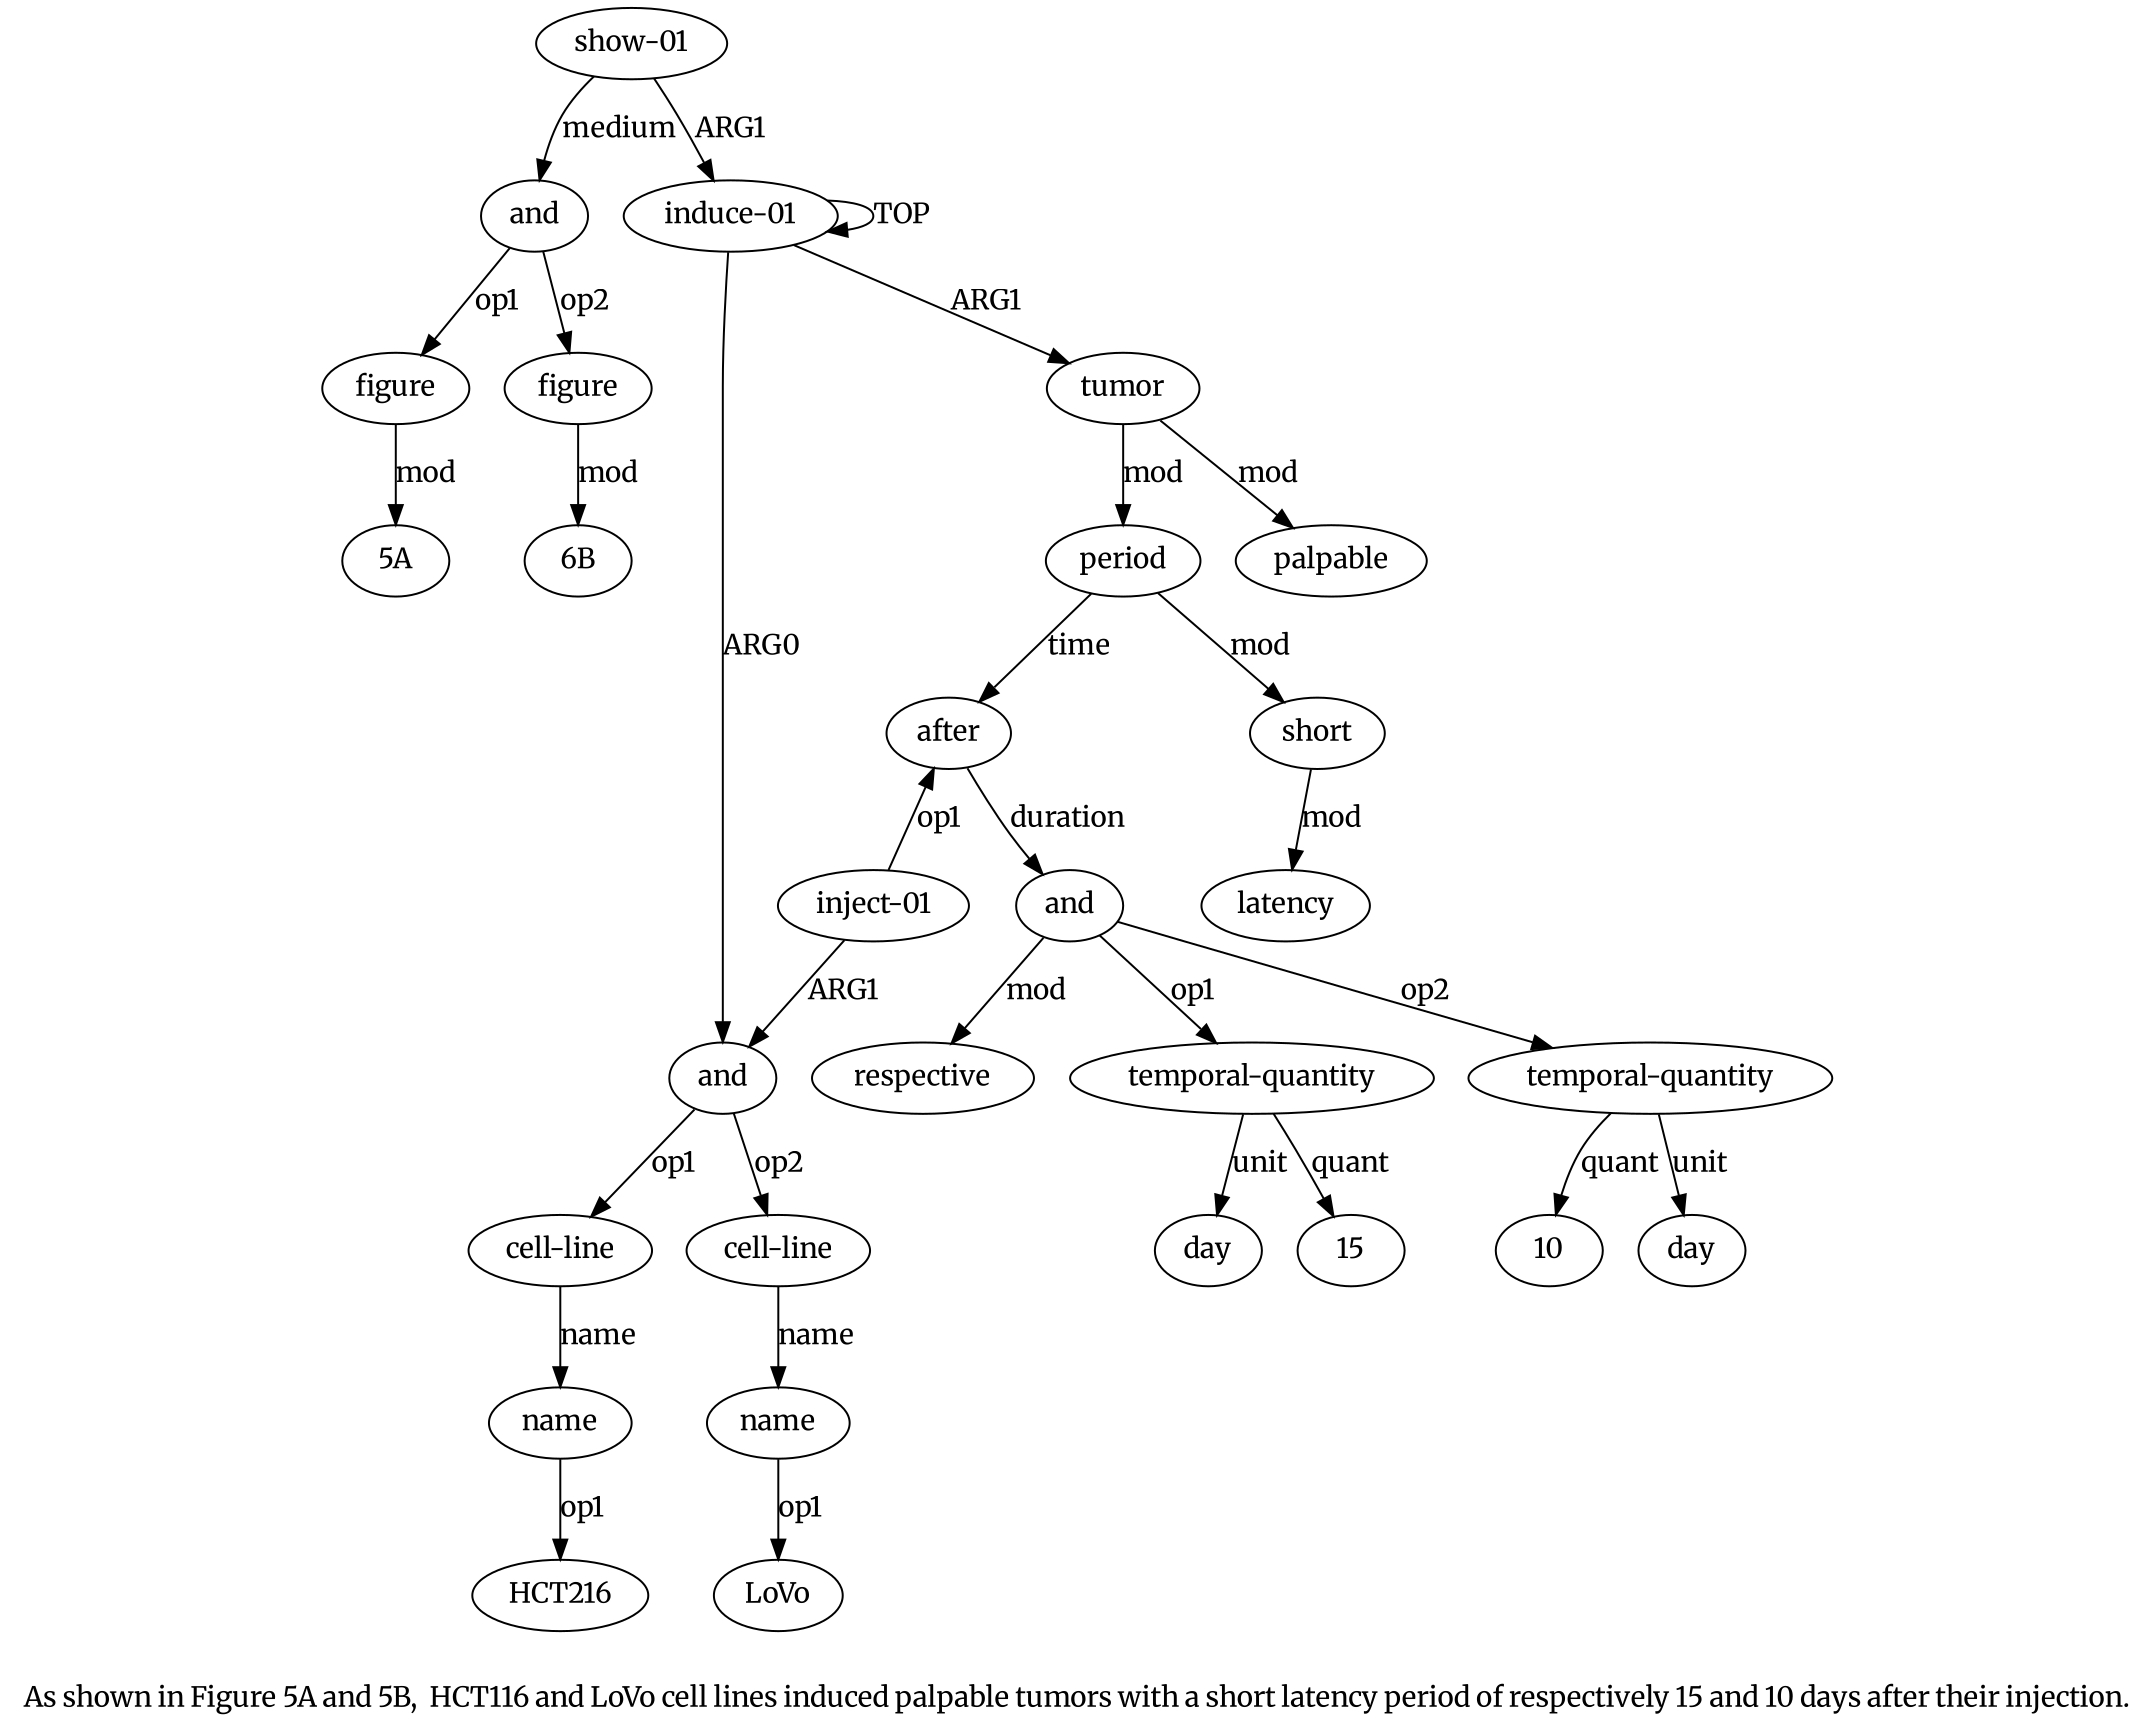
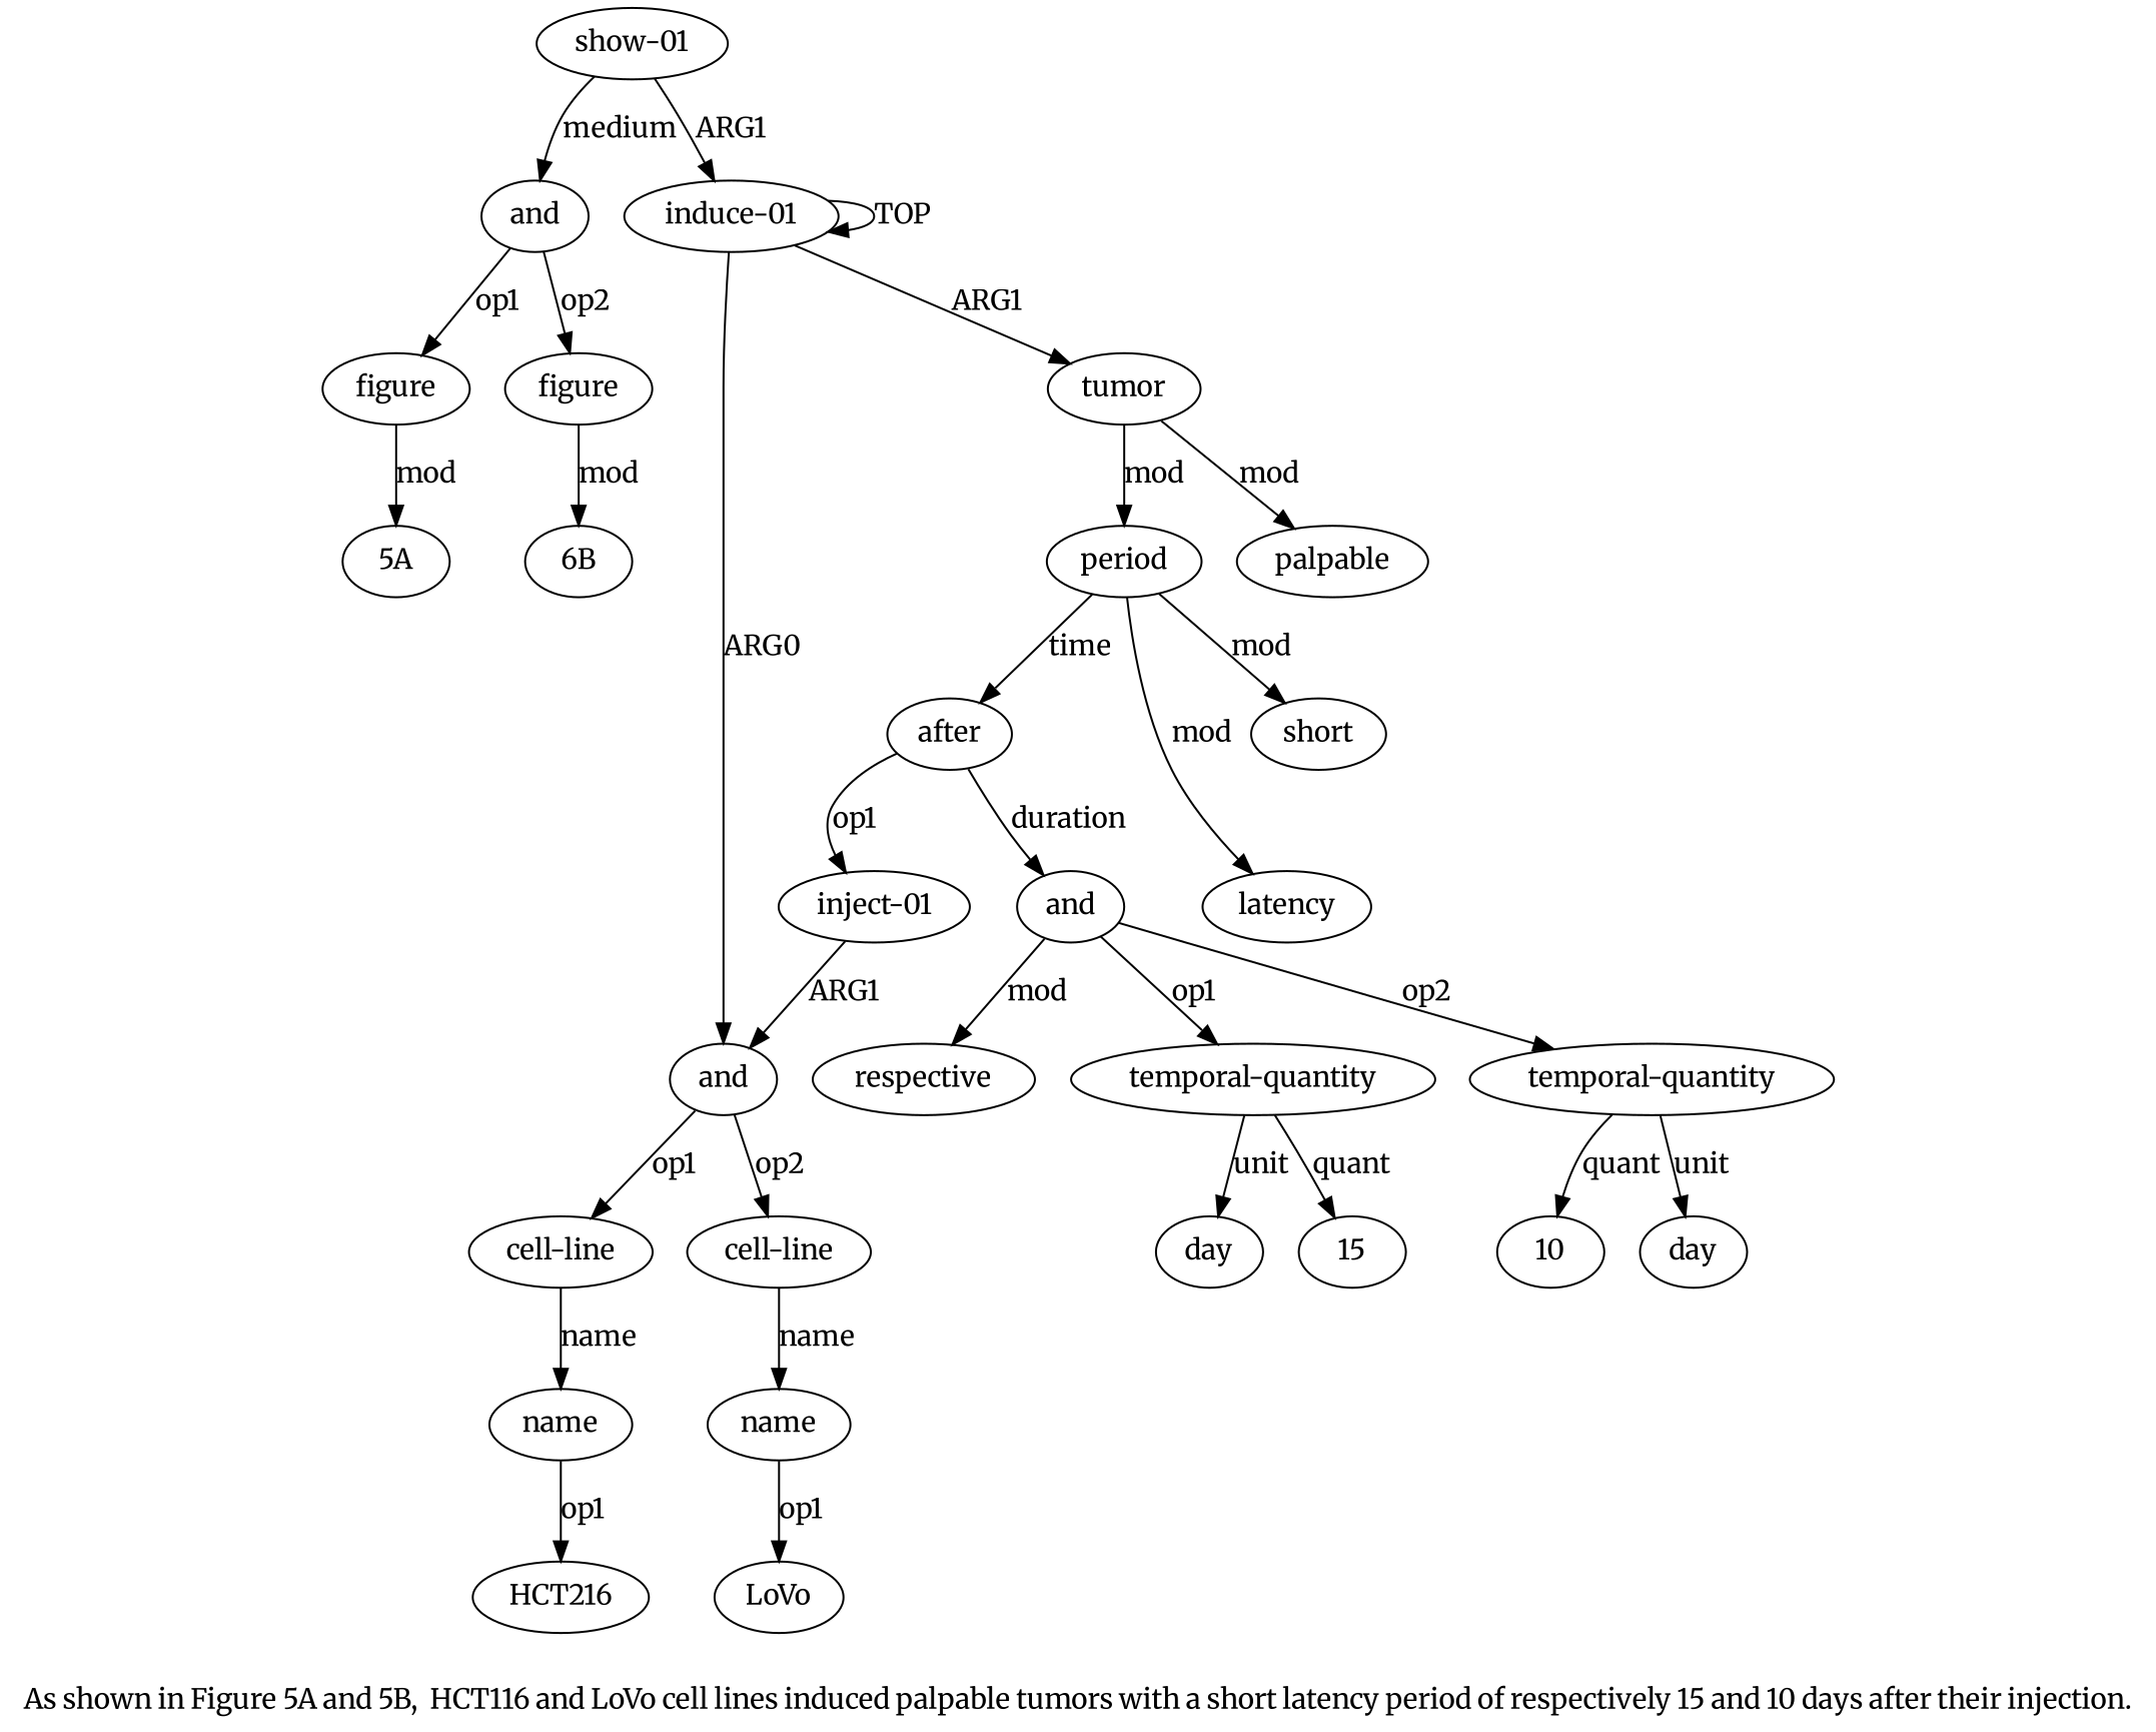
  digraph {
    fontname=Merriweather
    label="As shown in Figure 5A and 5B,  HCT116 and LoVo cell lines induced palpable tumors with a short latency period of respectively 15 and 10 days after their injection."
    node [color=black fontname=Merriweather gold_ind=-1 gold_label=and test_ind=-1 test_label=and]
    edge [color=black fontname=Merriweather gold_label=mod test_label=mod]
    n1 [gold_ind=20 label=and test_ind=20]
    n2 [gold_ind=21 gold_label=figure label=figure test_ind=21 test_label=figure]
    n3 [gold_ind=22 gold_label=figure label=figure test_ind=22 test_label=figure]
    n4 [gold_label="5A" label="5A" test_label="5A"]
    n5 [gold_label="5B" label="6B" test_label="5B"]
    n6 [gold_label=10 label=10 test_label=10]
    n7 [gold_label=LoVo label=LoVo test_label=LoVo]
    n8 [gold_label=HCT116 label=HCT216 test_label=HCT116]
    n9 [gold_ind=15 gold_label=day label=day test_ind=15 test_label=day]
    n10 [gold_ind=14 gold_label="temporal-quantity" label="temporal-quantity" test_ind=14 test_label="temporal-quantity"]
    n11 [gold_label=15 label=15 test_label=15]
    n12 [gold_ind=17 gold_label=day label=day test_ind=17 test_label=day]
    n13 [gold_ind=16 gold_label="temporal-quantity" label="temporal-quantity" test_ind=16 test_label="temporal-quantity"]
    n14 [gold_ind=11 gold_label=after label=after test_ind=11 test_label=after]
    n15 [gold_ind=13 label=and test_ind=13]
    n16 [gold_ind=12 gold_label="inject-01" label="inject-01" test_ind=12 test_label="inject-01"]
    n17 [gold_ind=18 gold_label=respective label=respective test_ind=18 test_label=respective]
    n18 [gold_ind=1 label=and test_ind=1]
    n19 [gold_ind=2 gold_label="cell-line" label="cell-line" test_ind=2 test_label="cell-line"]
    n20 [gold_ind=4 gold_label="cell-line" label="cell-line" test_ind=4 test_label="cell-line"]
    n21 [gold_ind=10 gold_label=short label=short test_ind=10 test_label=short]
    n22 [gold_ind=3 gold_label=name label=name test_ind=3 test_label=name]
    n23 [gold_ind=5 gold_label=name label=name test_ind=5 test_label=name]
    n24 [gold_ind=19 gold_label="show-01" label="show-01" test_ind=19 test_label="show-01"]
    n25 [gold_ind=0 gold_label="induce-01" label="induce-01" test_ind=0 test_label="induce-01"]
    n26 [gold_ind=6 gold_label=tumor label=tumor test_ind=6 test_label=tumor]
    n27 [gold_ind=7 gold_label=palpable label=palpable test_ind=7 test_label=palpable]
    n28 [gold_ind=8 gold_label=period label=period test_ind=8 test_label=period]
    n29 [gold_ind=9 gold_label=latency label=latency test_ind=9 test_label=latency]
    n1 -> n2 [gold_label=op1 label=op1 test_label=op1]
    n1 -> n3 [gold_label=op2 label=op2 test_label=op2]
    n2 -> n4 [label=mod]
    n3 -> n5 [label=mod]
    n10 -> n9 [gold_label=unit label=unit test_label=unit]
    n10 -> n11 [gold_label=quant label=quant test_label=quant]
    n13 -> n6 [gold_label=quant label=quant test_label=quant]
    n13 -> n12 [gold_label=unit label=unit test_label=unit]
    n14 -> n15 [gold_label=duration label=duration test_label=duration]
-   n16 -> n14 [gold_label=op1 label=op1 test_label=op1]
+   n14 -> n16 [gold_label=op1 label=op1 test_label=op1]
    n15 -> n10 [gold_label=op1 label=op1 test_label=op1]
    n15 -> n13 [gold_label=op2 label=op2 test_label=op2]
    n15 -> n17 [label=mod]
    n16 -> n18 [gold_label=ARG1 label=ARG1 test_label=ARG1]
    n18 -> n19 [gold_label=op1 label=op1 test_label=op1]
    n18 -> n20 [gold_label=op2 label=op2 test_label=op2]
    n19 -> n22 [gold_label=name label=name test_label=name]
    n20 -> n23 [gold_label=name label=name test_label=name]
    n22 -> n8 [gold_label=op1 label=op1 test_label=op1]
    n23 -> n7 [gold_label=op1 label=op1 test_label=op1]
    n24 -> n1 [gold_label=medium label=medium test_label=medium]
    n24 -> n25 [gold_label=ARG1 label=ARG1 test_label=ARG1]
    n25 -> n18 [gold_label=ARG0 label=ARG0 test_label=ARG0]
    n25 -> n25 [gold_label=TOP label=TOP test_label=TOP]
    n25 -> n26 [gold_label=ARG1 label=ARG1 test_label=ARG1]
    n26 -> n27 [label=mod]
    n26 -> n28 [label=mod]
    n28 -> n14 [gold_label=time label=time test_label=time]
    n28 -> n21 [label=mod]
-   n21 -> n29 [label=mod]
+   n28 -> n29 [label=mod]
  }
